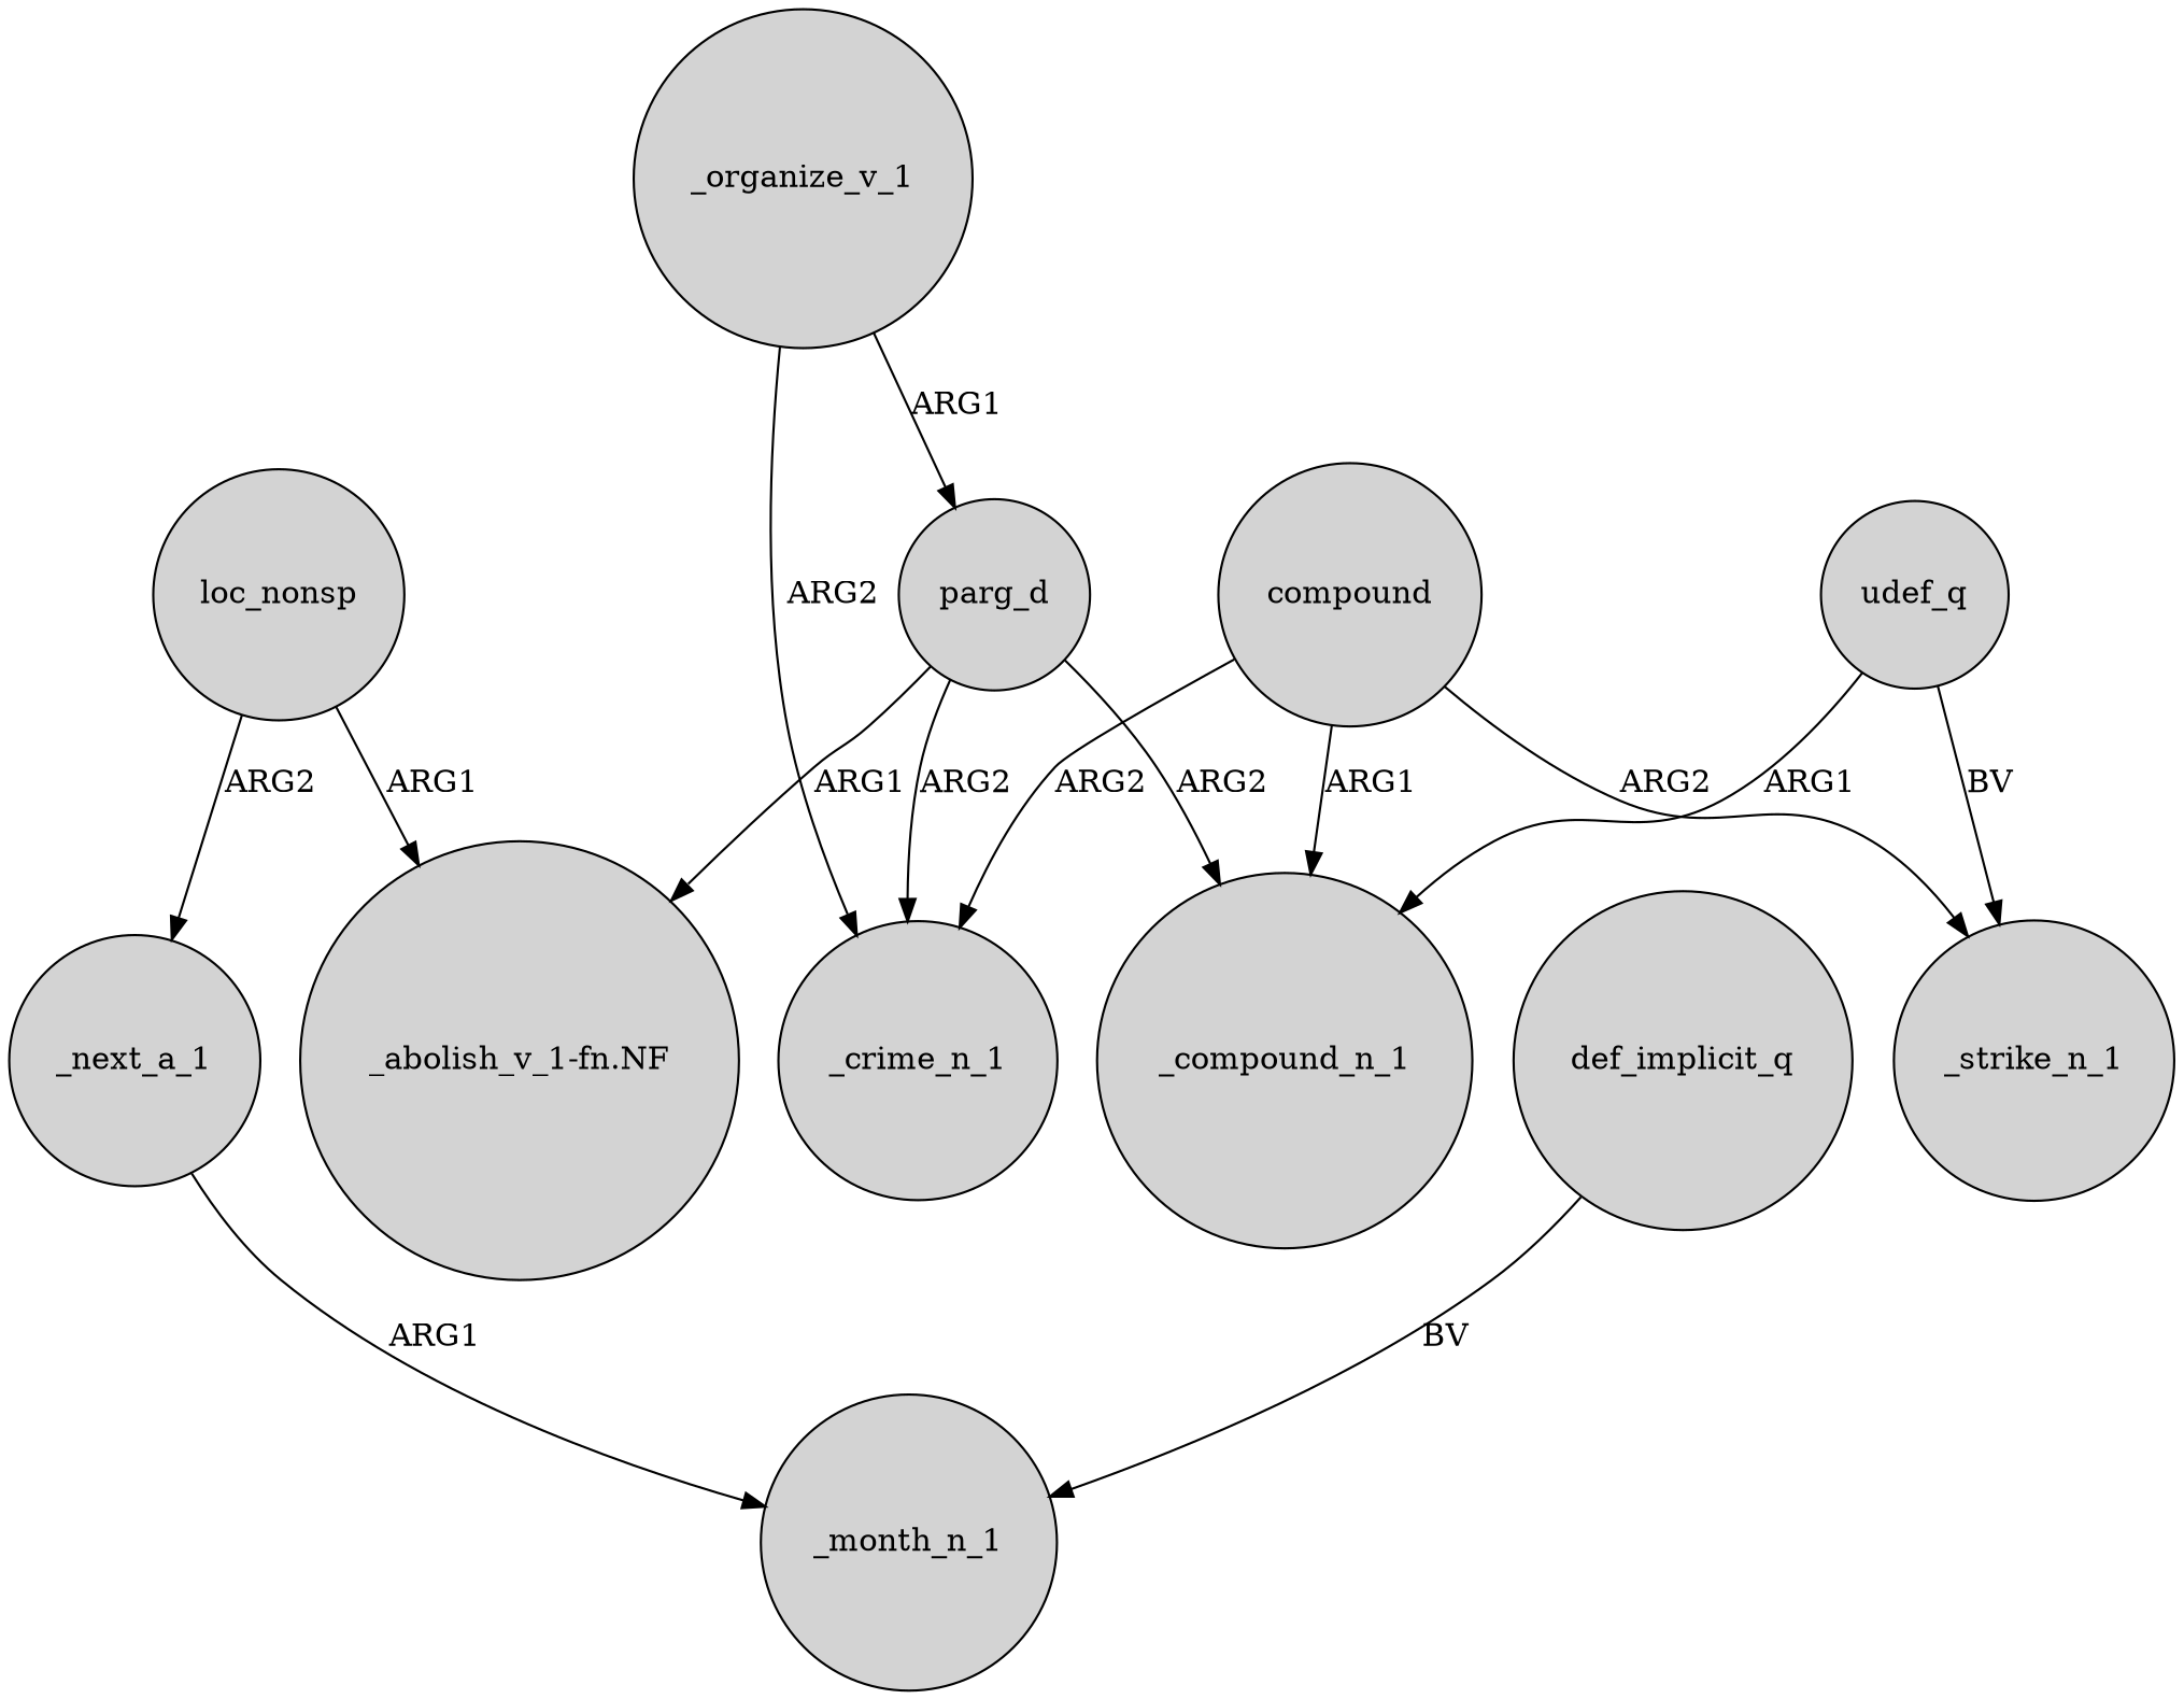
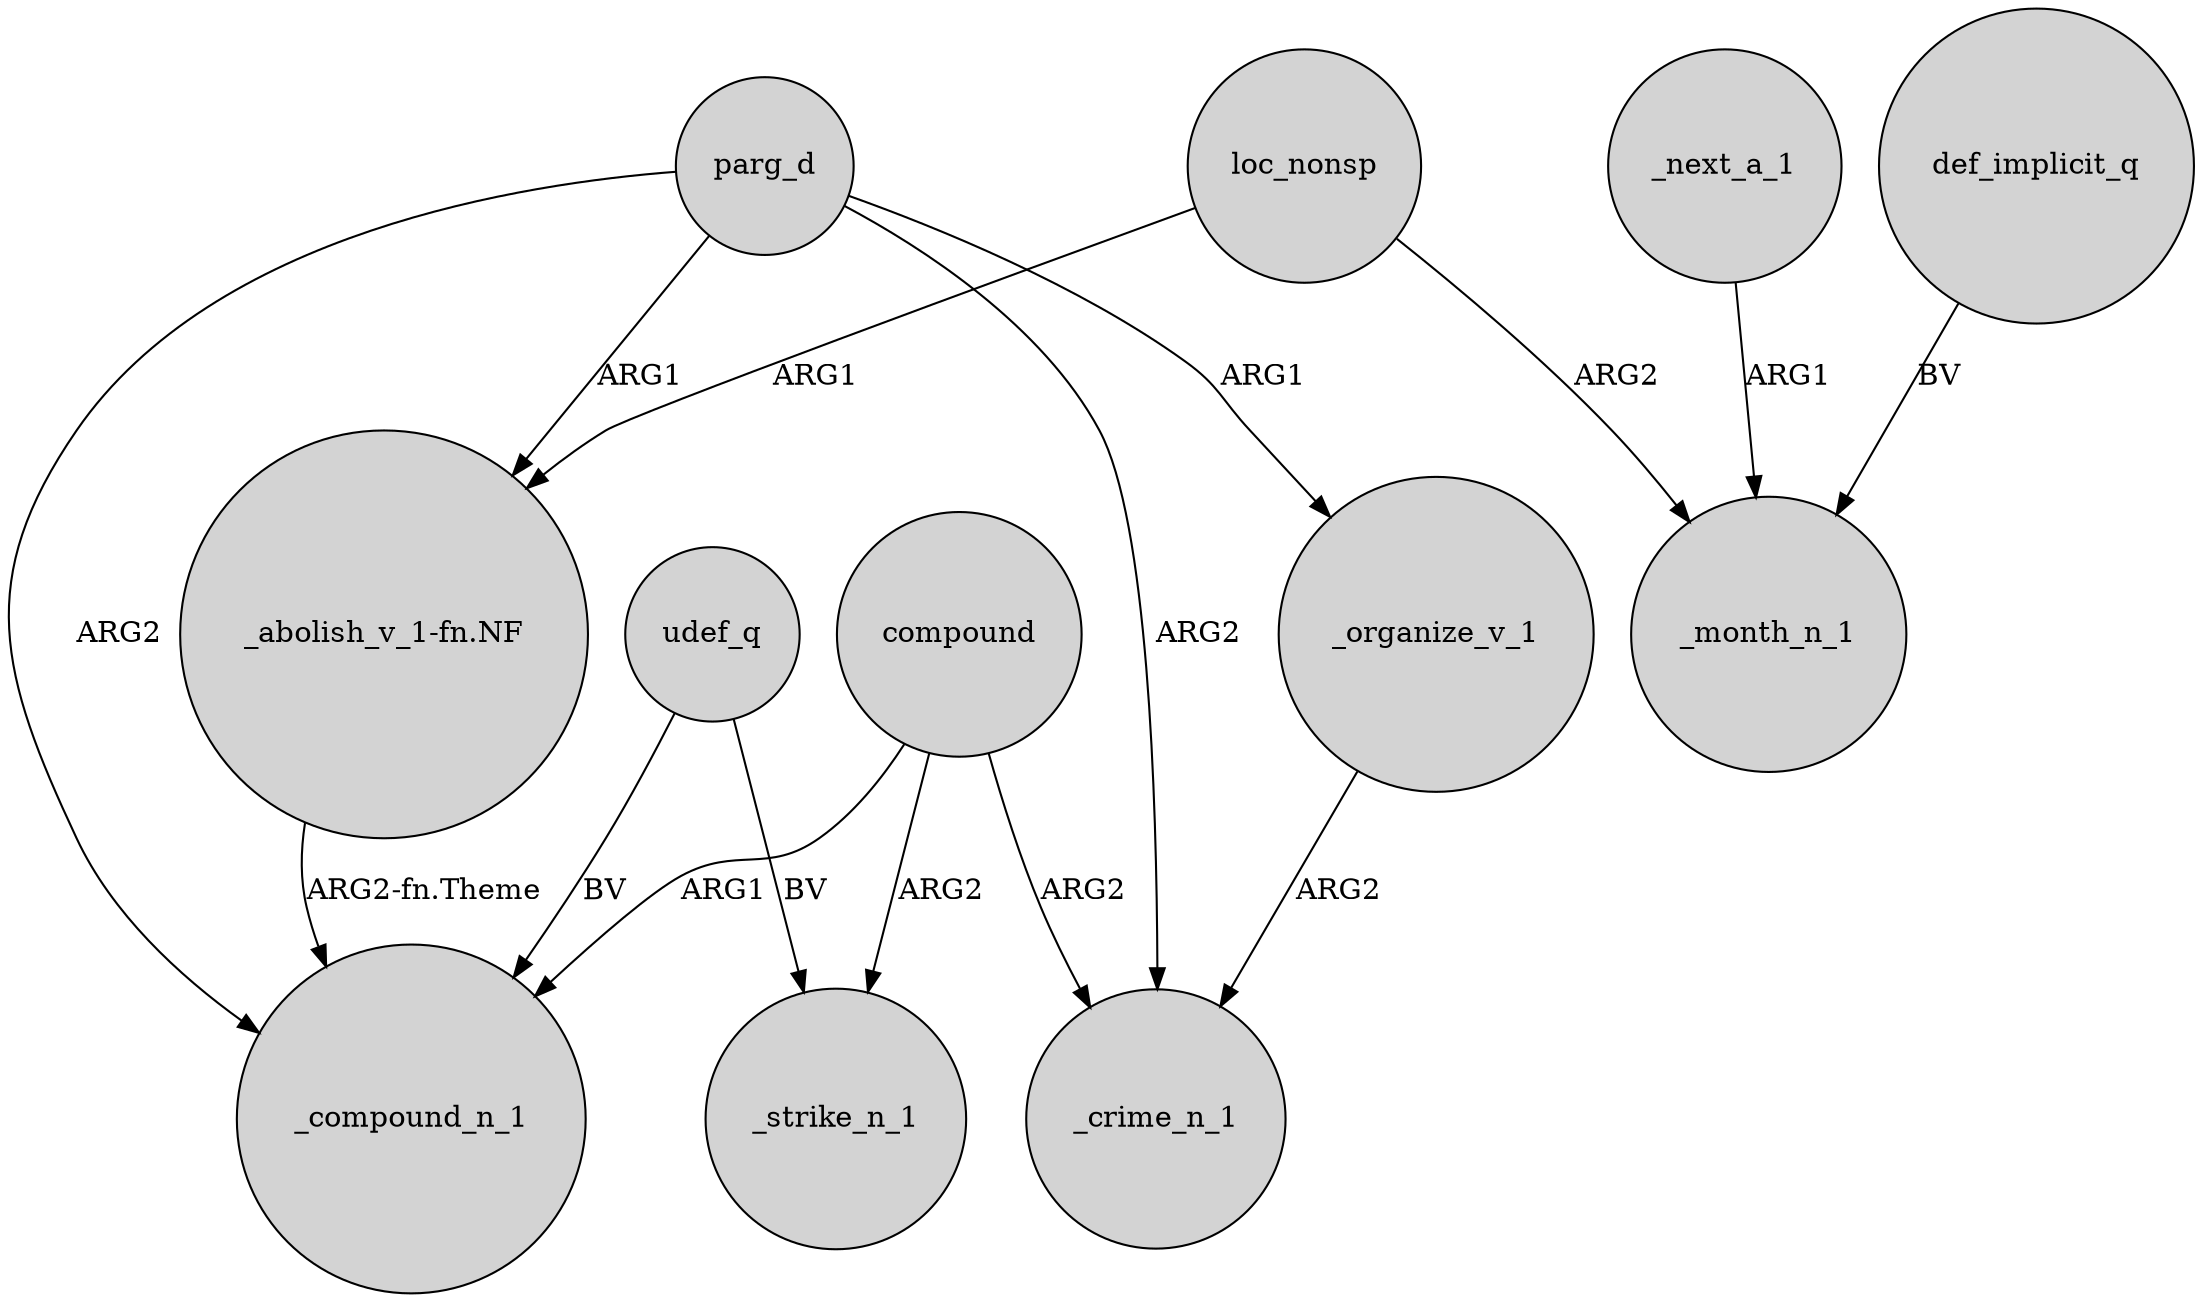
  digraph {
    node [shape=circle style=filled]
    loc_nonsp
    "_abolish_v_1-fn.NF"
    _month_n_1
    n4 [label=_compound_n_1]
    parg_d
    _crime_n_1
    _organize_v_1
    def_implicit_q
    compound
    _strike_n_1
    udef_q
    _next_a_1
    loc_nonsp -> "_abolish_v_1-fn.NF" [label=ARG1]
-   loc_nonsp -> _next_a_1 [label=ARG2]
+   loc_nonsp -> _month_n_1 [label=ARG2]
+   "_abolish_v_1-fn.NF" -> n4 [label="ARG2-fn.Theme"]
    parg_d -> "_abolish_v_1-fn.NF" [label=ARG1]
    parg_d -> n4 [label=ARG2]
    parg_d -> _crime_n_1 [label=ARG2]
-   _organize_v_1 -> parg_d [label=ARG1]
+   parg_d -> _organize_v_1 [label=ARG1]
    _organize_v_1 -> _crime_n_1 [label=ARG2]
    def_implicit_q -> _month_n_1 [label=BV]
    compound -> n4 [label=ARG1]
    compound -> _crime_n_1 [label=ARG2]
    compound -> _strike_n_1 [label=ARG2]
-   udef_q -> n4 [label=ARG1]
+   udef_q -> n4 [label=BV]
    udef_q -> _strike_n_1 [label=BV]
    _next_a_1 -> _month_n_1 [label=ARG1]
  }
